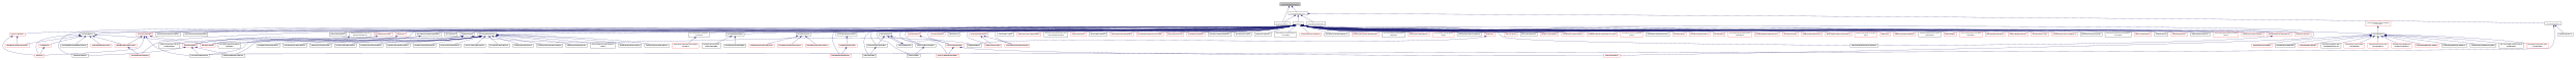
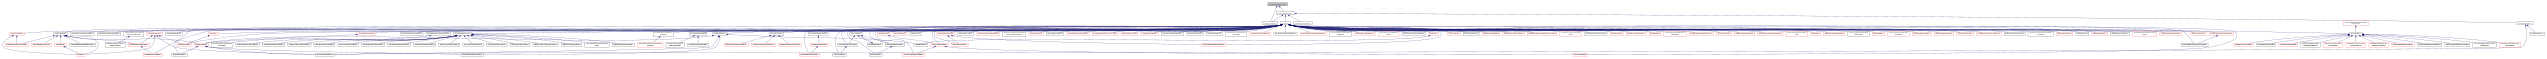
  digraph {
    fontname="Comic Neue"
    node [color=black fillcolor=white fontname="Comic Neue" fontsize=10 shape=record style=filled]
    edge [color=midnightblue dir=back fontname="Comic Neue" fontsize=10 labelfontname=Helvetica labelfontsize=10 style=solid]
    n1 [fillcolor=grey75 fontcolor=black height=0.2 label="itkMetaDataObjectBase.h" width=0.4]
    n2 [height=0.2 label="itkHDF5ImageIO.h" width=0.4]
    n3 [height=0.2 label="itkMetaDataDictionary.h" width=0.4]
    n4 [height=0.2 label="itkImageSeriesReader.h" width=0.4]
    n5 [height=0.2 label="itkMetaDataObject.h" width=0.4]
    n6 [height=0.2 label="itkObject.h" width=0.4]
    n7 [height=0.2 label="itkMetaImageIO.h" width=0.4]
    n8 [height=0.2 label="itkVTKPolyDataMeshIO.h" width=0.4]
    n9 [height=0.2 label="itkArchetypeSeriesFileNames.h" width=0.4]
    n10 [height=0.2 label="itkBSplineTransformInitializer.h" width=0.4]
    n11 [height=0.2 label="itkBinaryImageToLevelSet\lImageAdaptorBase.h" width=0.4]
    n12 [height=0.2 label="itkBuildInformation.h" width=0.4]
    n13 [height=0.2 label="itkByteSwapper.h" width=0.4]
    n14 [height=0.2 label="itkMeshIOFactory.h" width=0.4]
    n15 [height=0.2 label="itkCellInterface.h" width=0.4]
    n16 [color=red height=0.2 label="itkMetaSceneConverter.h" width=0.4]
    n17 [height=0.2 label="itkCenteredTransformInitializer.h" width=0.4]
-   n18 [height=0.2 label="itkColorTable.h" width=0.4]
+   n18 [height=0.2 label="itkMixtureModelComponent.h" width=0.4]
    n19 [height=0.2 label="itkColormapFunction.h" width=0.4]
    n20 [height=0.2 label="itkCommand.h" width=0.4]
    n21 [height=0.2 label="itkConvergenceMonitoring\lFunction.h" width=0.4]
    n22 [height=0.2 label="itkConvertPixelBuffer.h" width=0.4]
    n23 [height=0.2 label="itkCostFunction.h" width=0.4]
    n24 [height=0.2 label="itkCreateObjectFunction.h" width=0.4]
    n25 [color=red height=0.2 label="itkStoppingCriterionBase.h" width=0.4]
    n26 [height=0.2 label="itkDOMNode.h" width=0.4]
    n27 [height=0.2 label="itkDOMNodeXMLReader.h" width=0.4]
    n28 [height=0.2 label="itkDOMReader.h" width=0.4]
    n29 [height=0.2 label="itkDOMNodeXMLWriter.h" width=0.4]
    n30 [height=0.2 label="itkDOMWriter.h" width=0.4]
    n31 [color=red height=0.2 label="itkDataObject.h" width=0.4]
    n32 [color=red height=0.2 label="itkGPUDataManager.h" width=0.4]
    n33 [color=red height=0.2 label="itkGPUImageDataManager.h" width=0.4]
    n34 [color=red height=0.2 label="itkGPUReduction.h" width=0.4]
    n35 [color=red height=0.2 label="itkDecisionRule.h" width=0.4]
    n36 [height=0.2 label="itkDirectory.h" width=0.4]
    n37 [color=red height=0.2 label="itkDomainThreader.h" width=0.4]
    n38 [height=0.2 label="itkDynamicLoader.h" width=0.4]
    n39 [color=red height=0.2 label="itkFFTWGlobalConfiguration.h" width=0.4]
    n40 [height=0.2 label="itkFastMarchingImageToNode\lPairContainerAdaptor.h" width=0.4]
    n41 [color=red height=0.2 label="itkFunctionBase.h" width=0.4]
    n42 [height=0.2 label="itkGeometryUtilities.h" width=0.4]
    n43 [color=red height=0.2 label="itkHistogramAlgorithmBase.h" width=0.4]
    n44 [color=red height=0.2 label="itkHistogramThresholdCalculator.h" width=0.4]
    n45 [color=red height=0.2 label="itkIPLFileNameList.h" width=0.4]
    n46 [color=red height=0.2 label="itkIdentityTransform.h" width=0.4]
    n47 [height=0.2 label="itkImageContainerInterface.h" width=0.4]
    n48 [height=0.2 label="itkImageDuplicator.h" width=0.4]
    n49 [height=0.2 label="itkImageIOFactory.h" width=0.4]
    n50 [height=0.2 label="itkImagePCADecomposition\lCalculator.h" width=0.4]
    n51 [color=red height=0.2 label="itkImportImageContainer.h" width=0.4]
    n52 [height=0.2 label="itkIndexedContainerInterface.h" width=0.4]
    n53 [color=red height=0.2 label="itkKdTree.h" width=0.4]
    n54 [color=red height=0.2 label="itkPointsLocator.h" width=0.4]
    n55 [color=red height=0.2 label="itkKdTreeBasedKmeansEstimator.h" width=0.4]
    n56 [height=0.2 label="itkLandmarkBasedTransform\lInitializer.h" width=0.4]
    n57 [color=red height=0.2 label="itkLevelSetContainerBase.h" width=0.4]
    n58 [color=red height=0.2 label="itkLevelSetDomainPartition\lBase.h" width=0.4]
    n59 [height=0.2 label="itkLevelSetEquationContainer.h" width=0.4]
    n60 [color=red height=0.2 label="itkLevelSetEquationTermBase.h" width=0.4]
    n61 [height=0.2 label="itkLevelSetEquationTermContainer.h" width=0.4]
    n62 [color=red height=0.2 label="itkLightProcessObject.h" width=0.4]
    n63 [color=red height=0.2 label="itkLogOutput.h" width=0.4]
    n64 [height=0.2 label="itkLoggerManager.h" width=0.4]
    n65 [color=red height=0.2 label="itkMRASlabIdentifier.h" width=0.4]
    n66 [color=red height=0.2 label="itkMapContainer.h" width=0.4]
    n67 [color=red height=0.2 label="itkMemoryUsageObserver.h" width=0.4]
    n68 [color=red height=0.2 label="itkMinimumMaximumImageCalculator.h" width=0.4]
    n69 [color=red height=0.2 label="itkMixtureModelComponent\lBase.h" width=0.4]
    n70 [color=red height=0.2 label="itkMultiThreaderBase.h" width=0.4]
    n71 [color=red height=0.2 label="itkThreadedDomainPartitioner.h" width=0.4]
    n72 [height=0.2 label="itkNumericSeriesFileNames.h" width=0.4]
    n73 [color=red height=0.2 label="itkObjectStore.h" width=0.4]
    n74 [color=red height=0.2 label="itkObjectToObjectMetric.h" width=0.4]
    n75 [color=red height=0.2 label="itkOptimizer.h" width=0.4]
    n76 [color=red height=0.2 label="itkOptimizerParameterScales\lEstimator.h" width=0.4]
    n77 [color=red height=0.2 label="itkOptimizerParametersHelper.h" width=0.4]
    n78 [color=red height=0.2 label="itkOutputWindow.h" width=0.4]
    n79 [color=red height=0.2 label="itkProbabilityDistribution.h" width=0.4]
    n80 [color=red height=0.2 label="itkQuadEdgeMeshFunctionBase.h" width=0.4]
    n81 [color=red height=0.2 label="itkRandomVariateGenerator\lBase.h" width=0.4]
    n82 [color=red height=0.2 label="itkRegion.h" width=0.4]
    n83 [color=red height=0.2 label="itkRegionGrowImageFilter.h" width=0.4]
    n84 [height=0.2 label="itkRegularExpressionSeries\lFileNames.h" width=0.4]
    n85 [color=red height=0.2 label="itkRingBuffer.h" width=0.4]
    n86 [color=red height=0.2 label="itkScalarImageToHistogram\lGenerator.h" width=0.4]
    n87 [color=red height=0.2 label="itkSegmentationBorder.h" width=0.4]
    n88 [color=red height=0.2 label="itkSegmentationRegion.h" width=0.4]
    n89 [color=red height=0.2 label="itkSparseFieldLayer.h" width=0.4]
    n90 [color=red height=0.2 label="itkSparseFrequencyContainer2.h" width=0.4]
    n91 [height=0.2 label="itkSpatialObjectDuplicator.h" width=0.4]
    n92 [height=0.2 label="itkSpatialObjectToImageStatistics\lCalculator.h" width=0.4]
    n93 [color=red height=0.2 label="itkSubsamplerBase.h" width=0.4]
    n94 [height=0.2 label="itkThreadPool.h" width=0.4]
    n95 [color=red height=0.2 label="itkTransformBase.h" width=0.4]
    n96 [height=0.2 label="itkTransformIOFactory.h" width=0.4]
    n97 [color=red height=0.2 label="itkTransformParametersAdaptor\lBase.h" width=0.4]
    n98 [color=red height=0.2 label="itkValarrayImageContainer.h" width=0.4]
    n99 [color=red height=0.2 label="itkVectorContainer.h" width=0.4]
    n100 [color=red height=0.2 label="itkVersion.h" width=0.4]
    n101 [color=red height=0.2 label="itkVideoIOFactory.h" width=0.4]
    n102 [height=0.2 label="itkBinaryImageToLevelSet\lImageAdaptor.h" width=0.4]
    n103 [height=0.2 label="itkFreeSurferBinaryMeshIO.h" width=0.4]
    n104 [color=red height=0.2 label="itkMeshIOBase.h" width=0.4]
    n105 [height=0.2 label="itkRawImageIO.h" width=0.4]
    n106 [color=red height=0.2 label="itkDefaultDynamicMeshTraits.h" width=0.4]
    n107 [color=red height=0.2 label="itkDefaultStaticMeshTraits.h" width=0.4]
    n108 [color=red height=0.2 label="itkMesh.h" width=0.4]
    n109 [height=0.2 label="itkQuadEdgeMeshExtendedTraits.h" width=0.4]
    n110 [color=red height=0.2 label="itkQuadEdgeMeshTraits.h" width=0.4]
    n111 [color=red height=0.2 label="itkVertexCell.h" width=0.4]
    n112 [height=0.2 label="itkCenteredVersorTransform\lInitializer.h" width=0.4]
    n113 [height=0.2 label="itkAutumnColormapFunction.h" width=0.4]
    n114 [height=0.2 label="itkBlueColormapFunction.h" width=0.4]
    n115 [height=0.2 label="itkCoolColormapFunction.h" width=0.4]
    n116 [height=0.2 label="itkCopperColormapFunction.h" width=0.4]
    n117 [height=0.2 label="itkCustomColormapFunction.h" width=0.4]
    n118 [height=0.2 label="itkGreenColormapFunction.h" width=0.4]
    n119 [height=0.2 label="itkGreyColormapFunction.h" width=0.4]
    n120 [height=0.2 label="itkHSVColormapFunction.h" width=0.4]
    n121 [height=0.2 label="itkHotColormapFunction.h" width=0.4]
    n122 [height=0.2 label="itkJetColormapFunction.h" width=0.4]
    n123 [height=0.2 label="itkOverUnderColormapFunction.h" width=0.4]
    n124 [height=0.2 label="itkRedColormapFunction.h" width=0.4]
    n125 [height=0.2 label="itkScalarToRGBColormapImage\lFilter.h" width=0.4]
    n126 [height=0.2 label="itkSpringColormapFunction.h" width=0.4]
    n127 [height=0.2 label="itkSummerColormapFunction.h" width=0.4]
    n128 [height=0.2 label="itkWinterColormapFunction.h" width=0.4]
    n129 [color=red height=0.2 label="itkCommandIterationUpdate.h" width=0.4]
    n130 [height=0.2 label="itkCommandIterationUpdatev4.h" width=0.4]
    n131 [height=0.2 label="itkCommandVnlIterationUpdate.h" width=0.4]
    n132 [height=0.2 label="itkLaplacianRecursiveGaussian\lImageFilter.h" width=0.4]
    n133 [color=red height=0.2 label="itkMultipleValuedNonLinear\lVnlOptimizer.h" width=0.4]
    n134 [color=red height=0.2 label="itkProgressAccumulator.h" width=0.4]
    n135 [height=0.2 label="itkProgressTransformer.h" width=0.4]
    n136 [color=red height=0.2 label="itkSimpleFilterWatcher.h" width=0.4]
    n137 [height=0.2 label="itkSimpleMultiResolution\lImageRegistrationUI.h" width=0.4]
    n138 [color=red height=0.2 label="itkSingleValuedNonLinear\lVnlOptimizer.h" width=0.4]
    n139 [color=red height=0.2 label="itkSingleValuedNonLinear\lVnlOptimizerv4.h" width=0.4]
    n140 [color=red height=0.2 label="itkWatershedMiniPipeline\lProgressCommand.h" width=0.4]
    n141 [color=red height=0.2 label="itkWindowConvergenceMonitoring\lFunction.h" width=0.4]
    n142 [height=0.2 label="itkConvertArrayPixelBuffer.h" width=0.4]
    n143 [height=0.2 label="itkMetaDataObjectBase\lVectorPixelBuffer.h" width=0.4]
    n144 [color=red height=0.2 label="itkMultipleValuedCostFunction.h" width=0.4]
    n145 [color=red height=0.2 label="itkSingleValuedCostFunction.h" width=0.4]
    n146 [color=red height=0.2 label="itkSingleValuedCostFunctionv4.h" width=0.4]
    n147 [color=red height=0.2 label="itkObjectFactoryBase.h" width=0.4]
    n148 [height=0.2 label="itkDOMTextNode.h" width=0.4]
    n149 [color=red height=0.2 label="itkSmoothingRecursiveGaussian\lImageFilter.h" width=0.4]
    n1 -> n2
    n1 -> n3
    n3 -> n2
    n3 -> n4
    n3 -> n5
    n3 -> n6
    n5 -> n7
    n5 -> n8
    n6 -> n9
    n6 -> n10
    n6 -> n11
    n6 -> n12
    n6 -> n13
    n6 -> n14
    n6 -> n15
    n6 -> n16
    n6 -> n17
    n6 -> n18
    n6 -> n19
    n6 -> n20
    n6 -> n21
    n6 -> n22
    n6 -> n23
    n6 -> n24
    n6 -> n25
    n6 -> n26
    n6 -> n27
    n6 -> n28
    n6 -> n29
    n6 -> n30
    n6 -> n31
    n6 -> n32
    n6 -> n33
    n6 -> n34
    n6 -> n35
    n6 -> n36
    n6 -> n37
    n6 -> n38
    n6 -> n39
    n6 -> n40
    n6 -> n41
    n6 -> n42
    n6 -> n43
    n6 -> n44
    n6 -> n45
    n6 -> n46
    n6 -> n47
    n6 -> n48
    n6 -> n49
    n6 -> n50
    n6 -> n51
    n6 -> n52
    n6 -> n53
    n6 -> n54
    n6 -> n55
    n6 -> n56
    n6 -> n57
    n6 -> n58
    n6 -> n59
    n6 -> n60
    n6 -> n61
    n6 -> n62
    n6 -> n63
    n6 -> n64
    n6 -> n65
    n6 -> n66
    n6 -> n67
    n6 -> n68
    n6 -> n69
    n6 -> n70
    n6 -> n71
    n6 -> n72
    n6 -> n73
    n6 -> n74
    n6 -> n75
    n6 -> n76
    n6 -> n77
    n6 -> n78
    n6 -> n79
    n6 -> n80
    n6 -> n81
    n6 -> n82
    n6 -> n83
    n6 -> n84
    n6 -> n85
    n6 -> n86
    n6 -> n87
    n6 -> n88
    n6 -> n89
    n6 -> n90
    n6 -> n91
    n6 -> n92
    n6 -> n93
    n6 -> n94
    n6 -> n95
    n6 -> n96
    n6 -> n97
    n6 -> n98
-   n6 -> n99
    n6 -> n100
    n6 -> n101
    n11 -> n102
    n13 -> n8
    n13 -> n103
    n13 -> n104
    n13 -> n105
    n15 -> n104
    n15 -> n106
    n15 -> n107
    n15 -> n108
    n15 -> n109
    n15 -> n110
    n15 -> n111
    n17 -> n112
    n19 -> n113
    n19 -> n114
    n19 -> n115
    n19 -> n116
    n19 -> n117
    n19 -> n118
    n19 -> n119
    n19 -> n120
    n19 -> n121
    n19 -> n122
    n19 -> n123
    n19 -> n124
    n19 -> n125
    n19 -> n126
    n19 -> n127
    n19 -> n128
    n20 -> n129
    n20 -> n130
    n20 -> n131
    n20 -> n132
    n20 -> n133
    n20 -> n134
    n20 -> n135
    n20 -> n136
    n20 -> n137
    n20 -> n138
    n20 -> n139
    n20 -> n140
    n21 -> n141
    n22 -> n142
    n22 -> n143
    n23 -> n144
    n23 -> n145
    n23 -> n146
    n24 -> n147
    n26 -> n27
    n26 -> n29
    n26 -> n148
    n27 -> n28
    n29 -> n30
    n31 -> n32
    n32 -> n33
    n32 -> n34
    n53 -> n54
    n60 -> n61
    n62 -> n104
    n66 -> n106
    n66 -> n108
    n70 -> n37
    n70 -> n71
    n99 -> n8
    n99 -> n54
    n99 -> n107
    n99 -> n108
    n100 -> n105
    n104 -> n8
    n104 -> n14
    n104 -> n103
    n107 -> n16
    n111 -> n108
    n147 -> n25
    n148 -> n26
    n149 -> n20
  }
